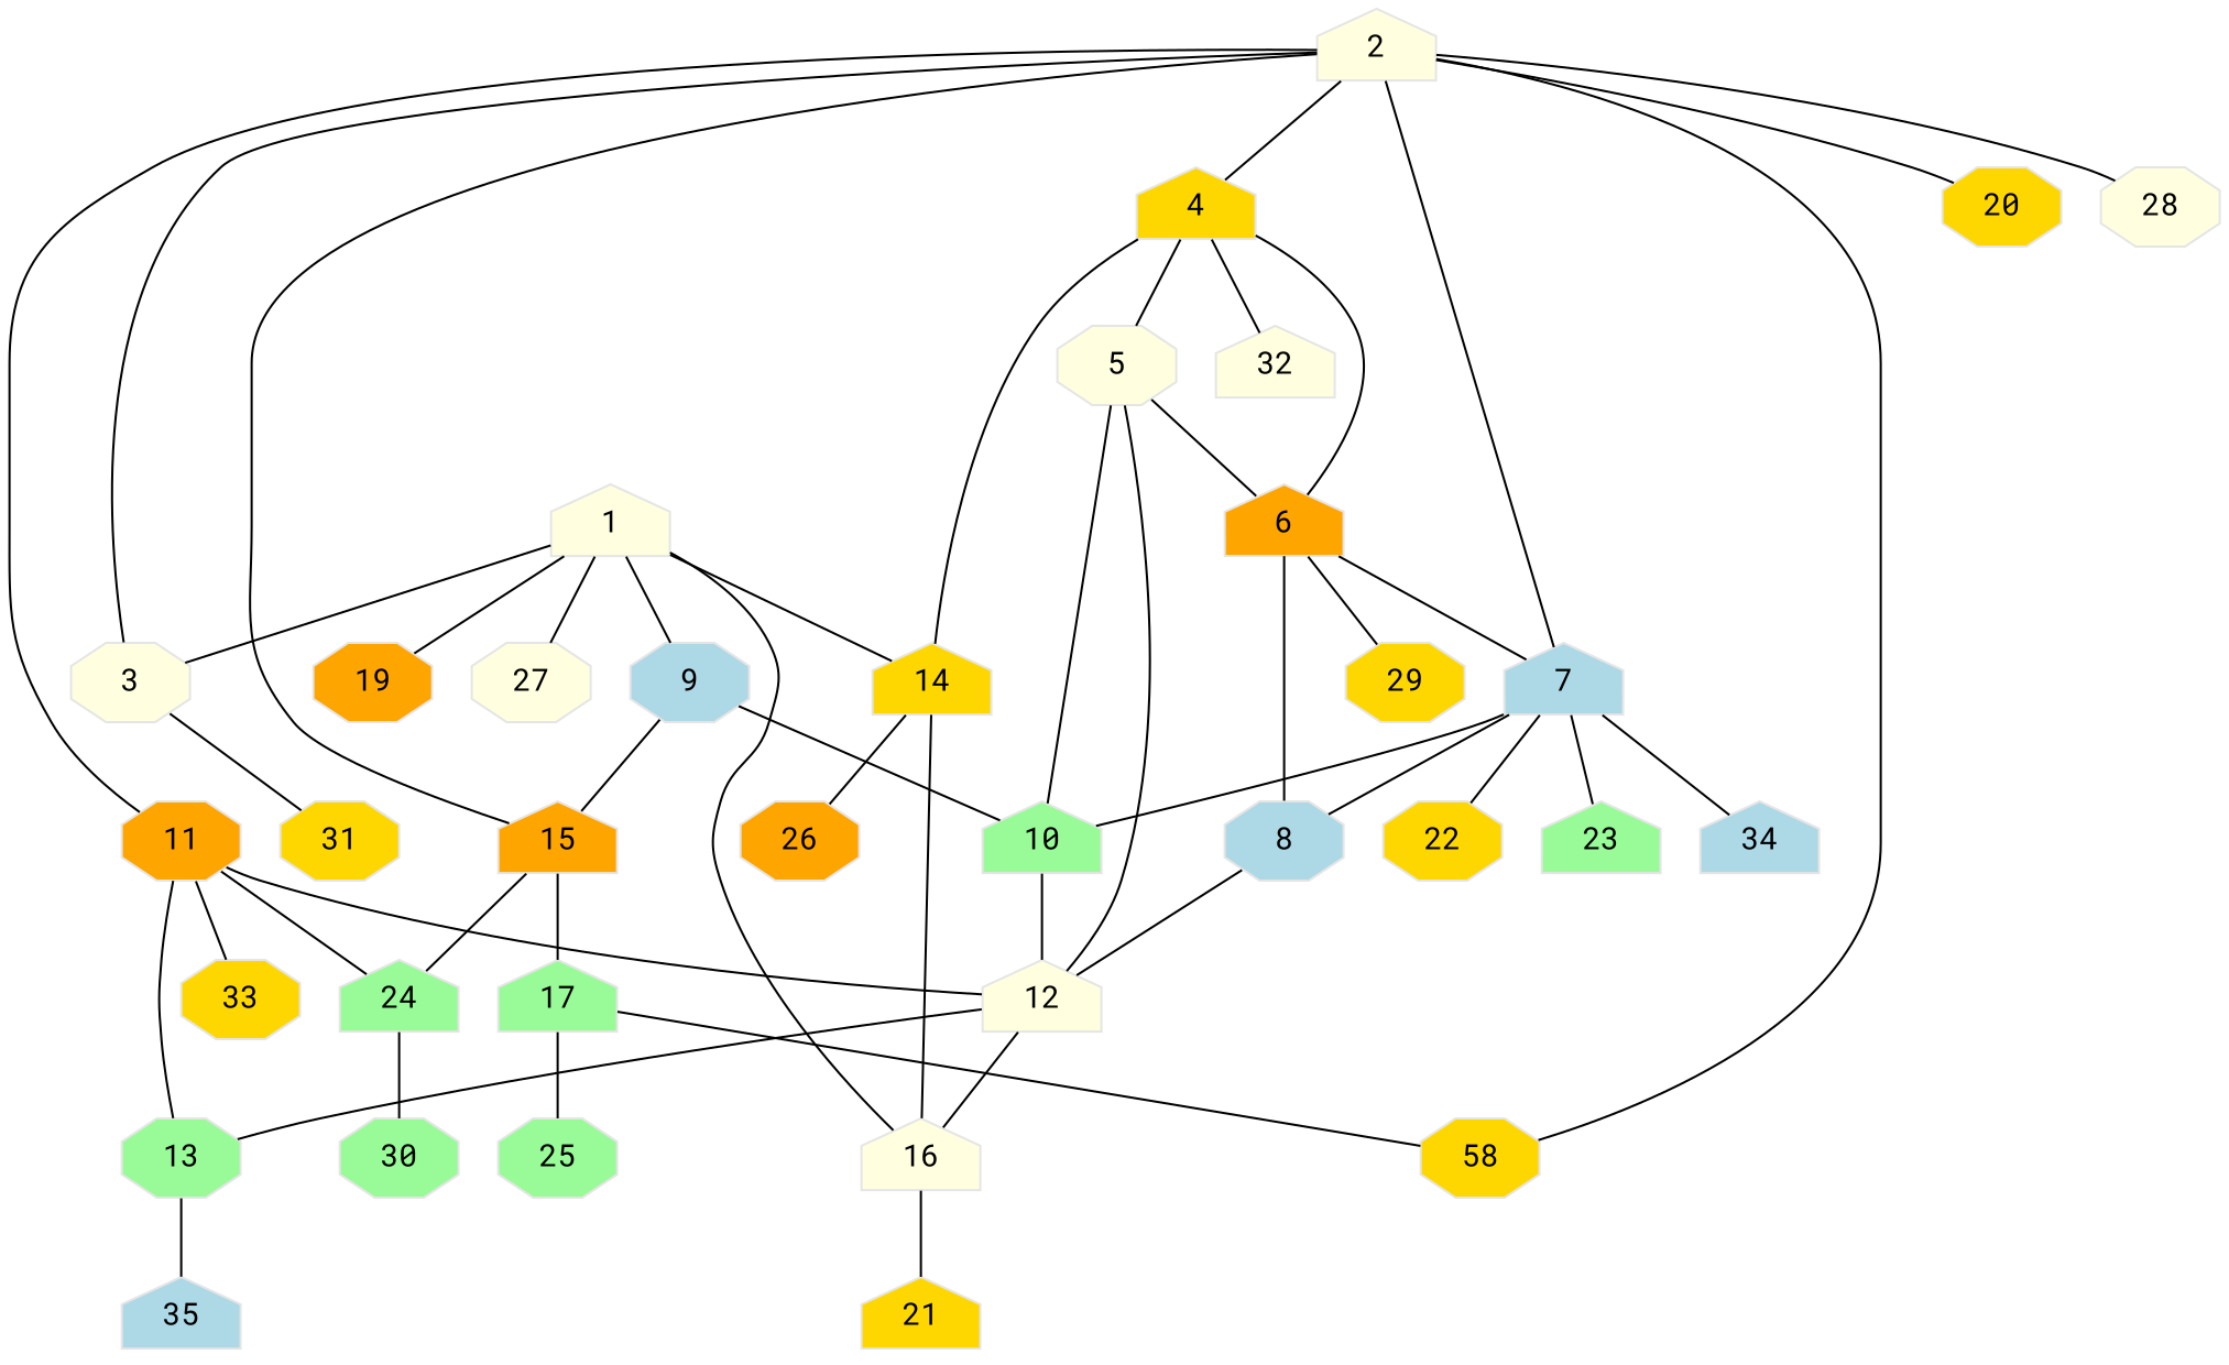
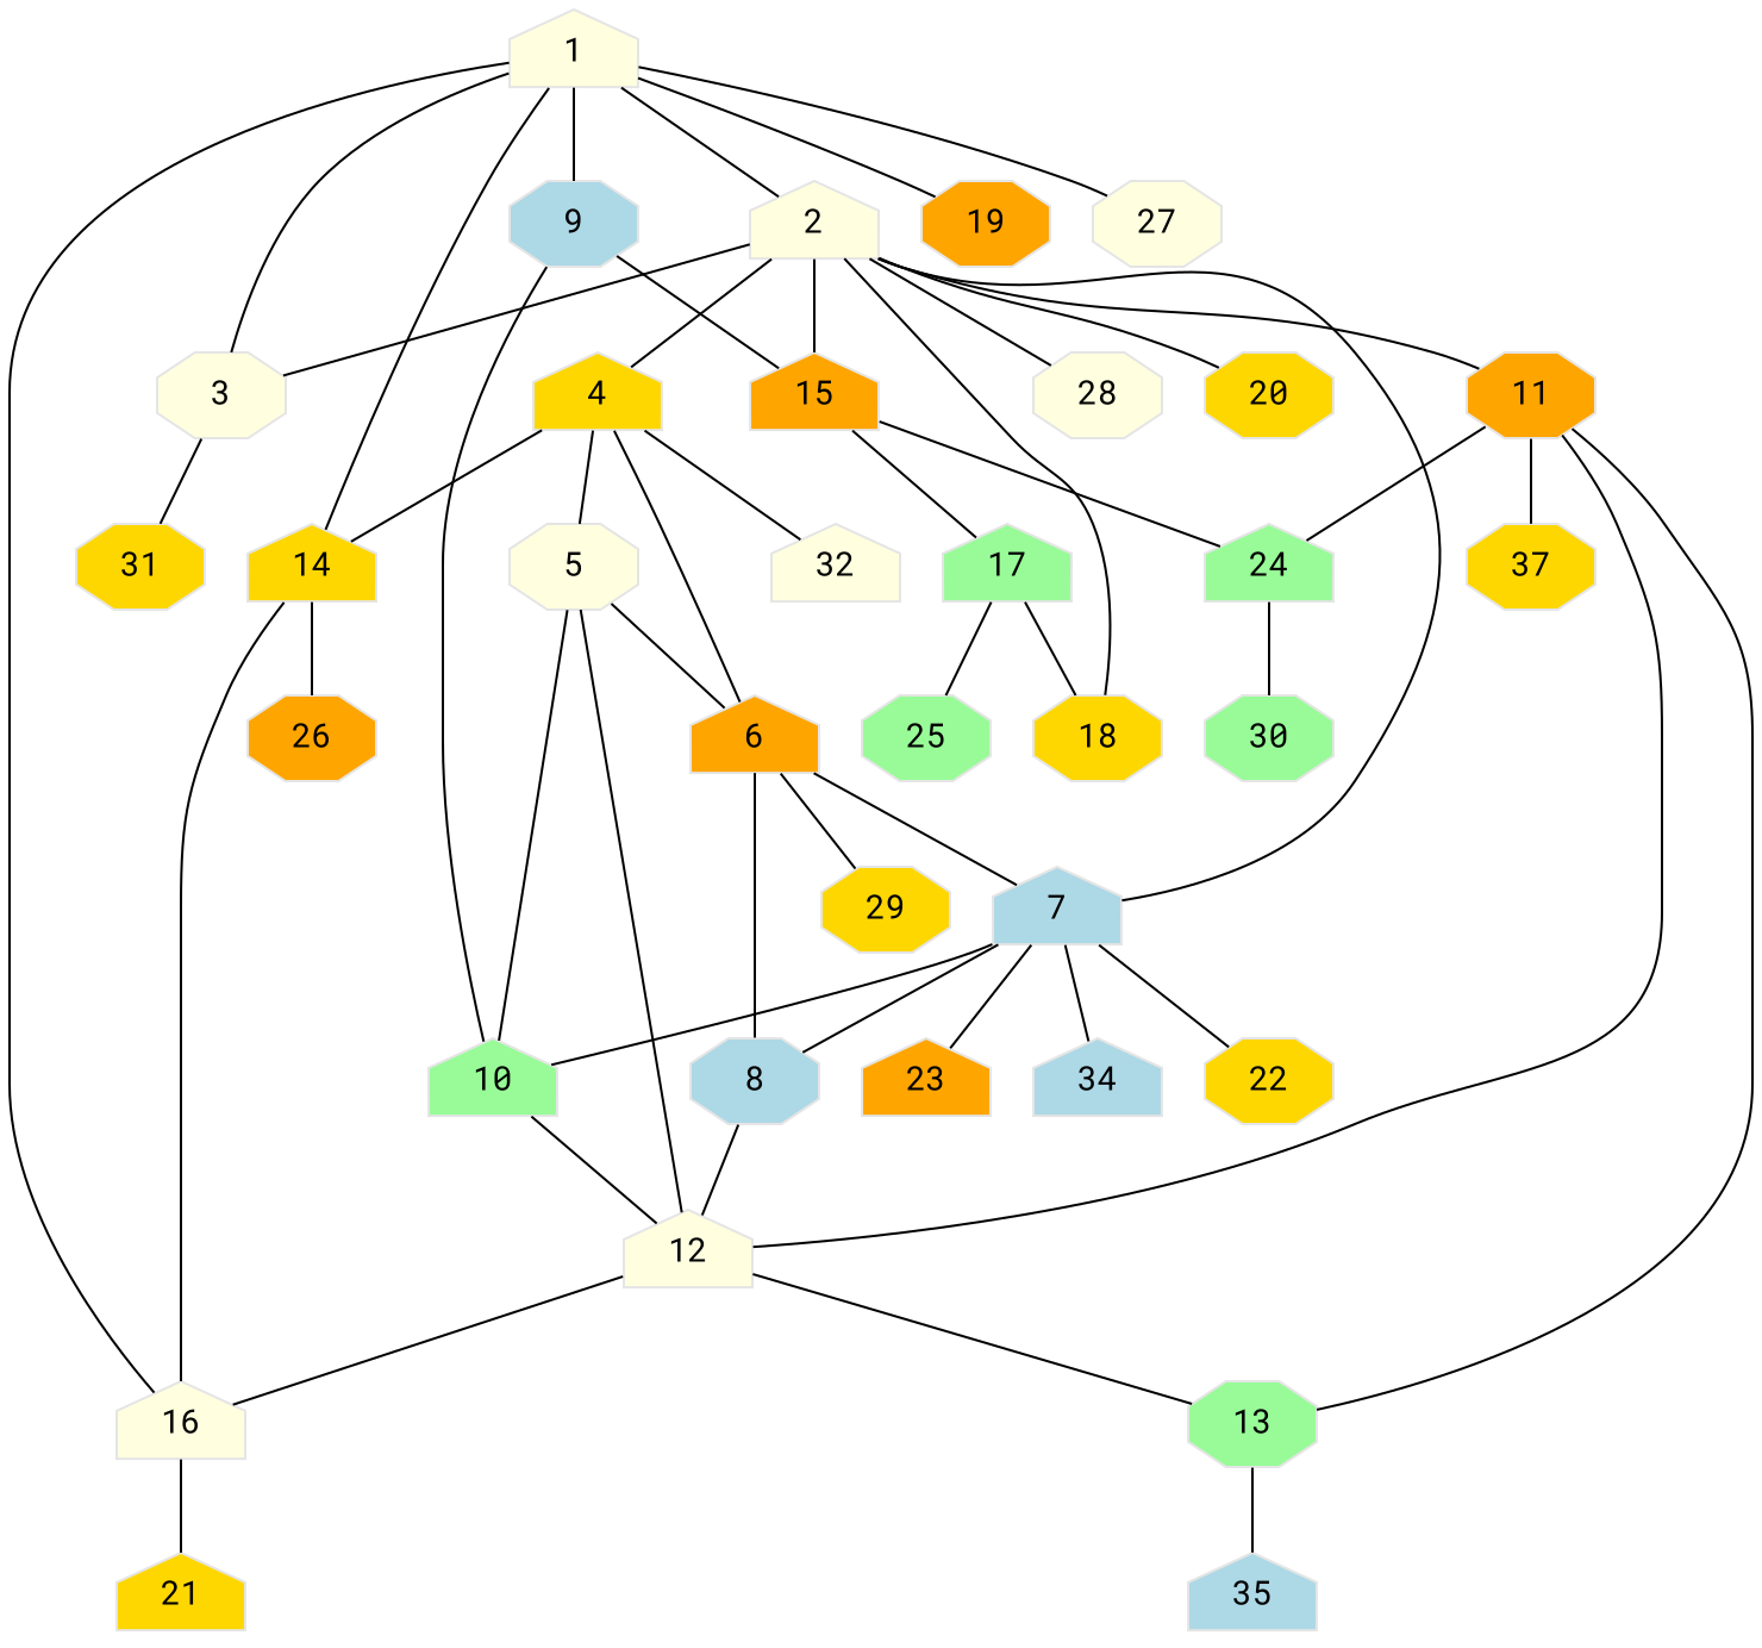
  graph {
    fontname="Roboto Mono"
    node [color=gray90 fillcolor=lightyellow fontname="Roboto Mono" shape=octagon style=filled]
    edge [fontname="Roboto Mono" weight=1.0]
    1 [shape=house]
    2 [shape=house]
    3
    9 [fillcolor=lightblue]
    14 [fillcolor=gold shape=house]
    16 [shape=house]
    19 [fillcolor=orange]
    27
    4 [fillcolor=gold shape=house]
    7 [fillcolor=lightblue shape=house]
    11 [fillcolor=orange]
    15 [fillcolor=orange shape=house]
-   18 [fillcolor=gold label=58]
+   18 [fillcolor=gold]
    20 [fillcolor=gold]
    28
    31 [fillcolor=gold]
    10 [fillcolor=palegreen shape=house]
    26 [fillcolor=orange]
    21 [fillcolor=gold shape=house]
    5
    6 [fillcolor=orange shape=house]
    32 [shape=house]
    8 [fillcolor=lightblue]
    22 [fillcolor=gold]
-   23 [fillcolor=palegreen shape=house]
+   23 [fillcolor=orange shape=house]
    34 [fillcolor=lightblue shape=house]
    12 [shape=house]
    13 [fillcolor=palegreen]
    24 [fillcolor=palegreen shape=house]
-   33 [fillcolor=gold]
+   33 [fillcolor=gold label=37]
    17 [fillcolor=palegreen shape=house]
    29 [fillcolor=gold]
    35 [fillcolor=lightblue shape=house]
    30 [fillcolor=palegreen]
    25 [fillcolor=palegreen]
+   1 -- 2
    1 -- 3
    1 -- 9
    1 -- 14
    1 -- 16
    1 -- 19
    1 -- 27
    2 -- 3
    2 -- 4
    2 -- 7
    2 -- 11
    2 -- 15
    2 -- 18
    2 -- 20
    2 -- 28
    3 -- 31
    9 -- 15 [weight=2.0]
    9 -- 10 [weight=2.0]
    14 -- 16
    14 -- 26 [weight=2.0]
    16 -- 21
    4 -- 14
    4 -- 5 [weight=2.0]
    4 -- 6
    4 -- 32
    7 -- 10
    7 -- 8
    7 -- 22
    7 -- 23
    7 -- 34
    11 -- 12
    11 -- 13
    11 -- 24
    11 -- 33
    15 -- 24
    15 -- 17
    10 -- 12
    5 -- 10
    5 -- 6
    5 -- 12
    6 -- 7
    6 -- 8 [weight=5.0]
    6 -- 29
    8 -- 12
    12 -- 16
    12 -- 13
    13 -- 35
    24 -- 30
    17 -- 18
    17 -- 25
  }
